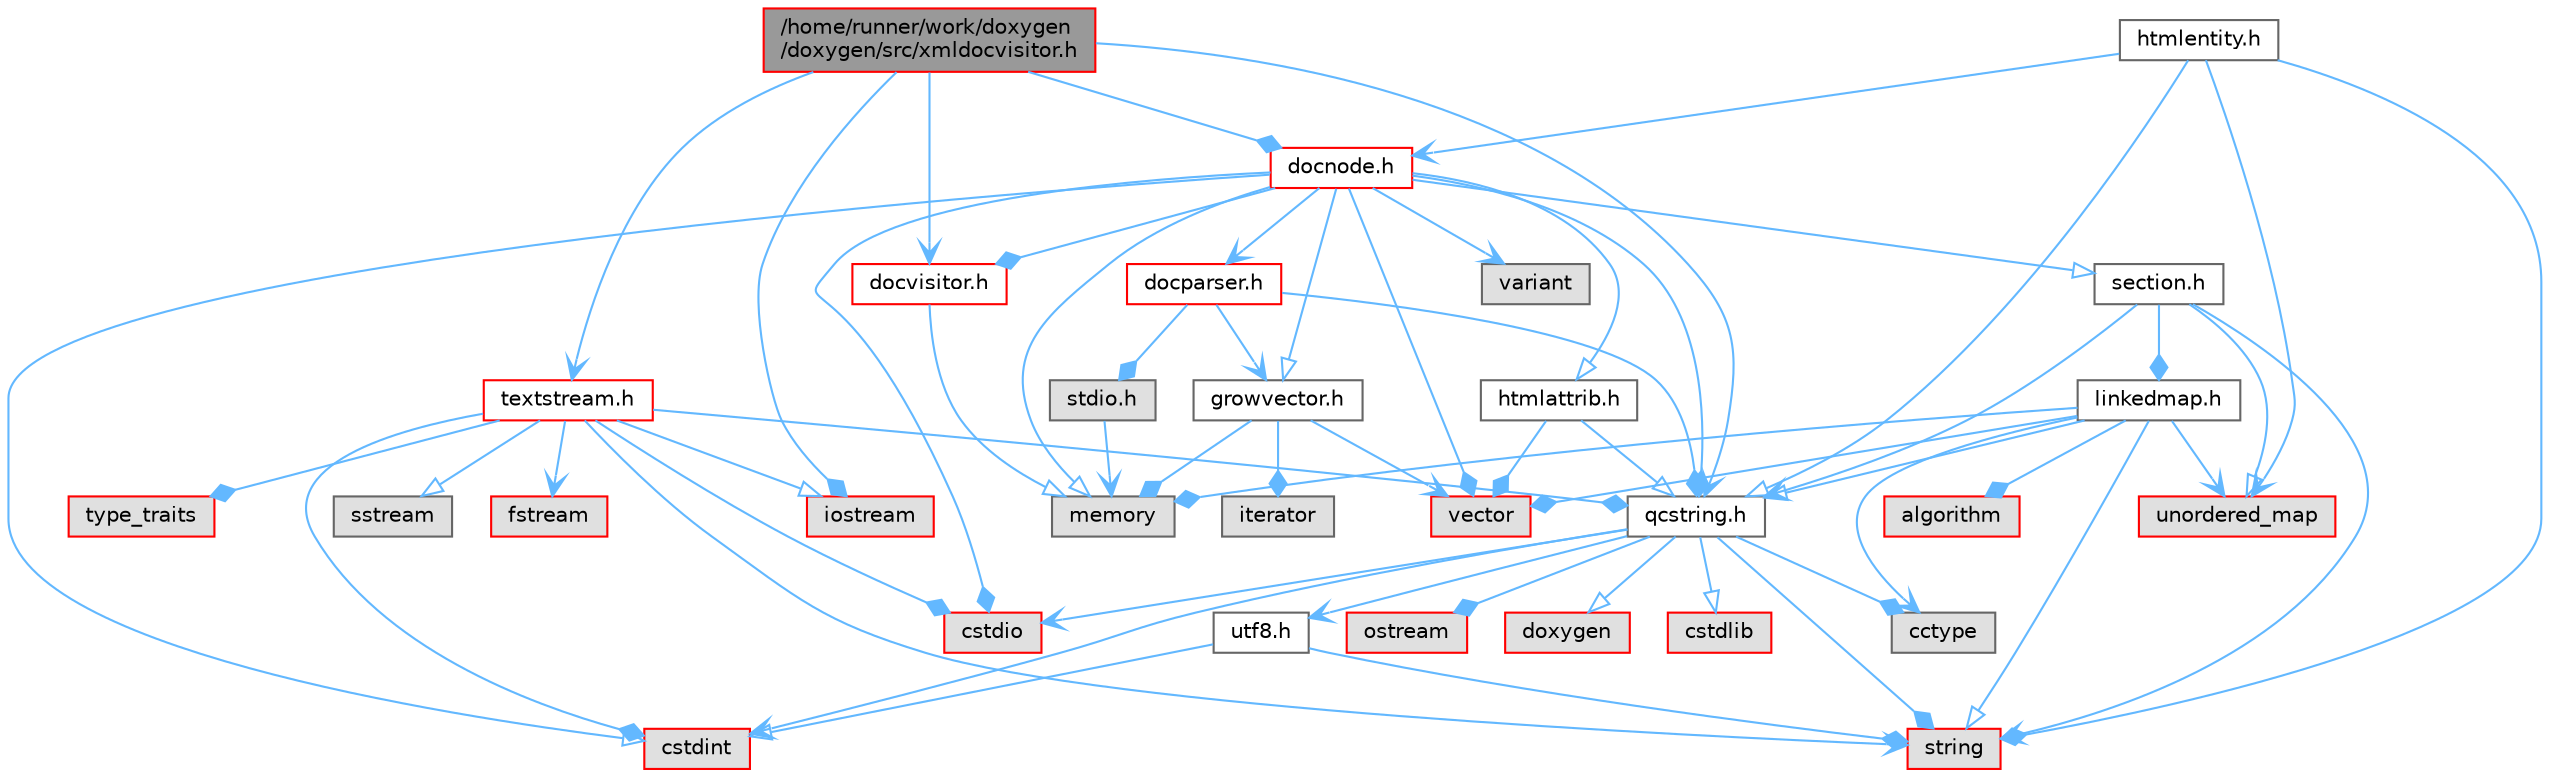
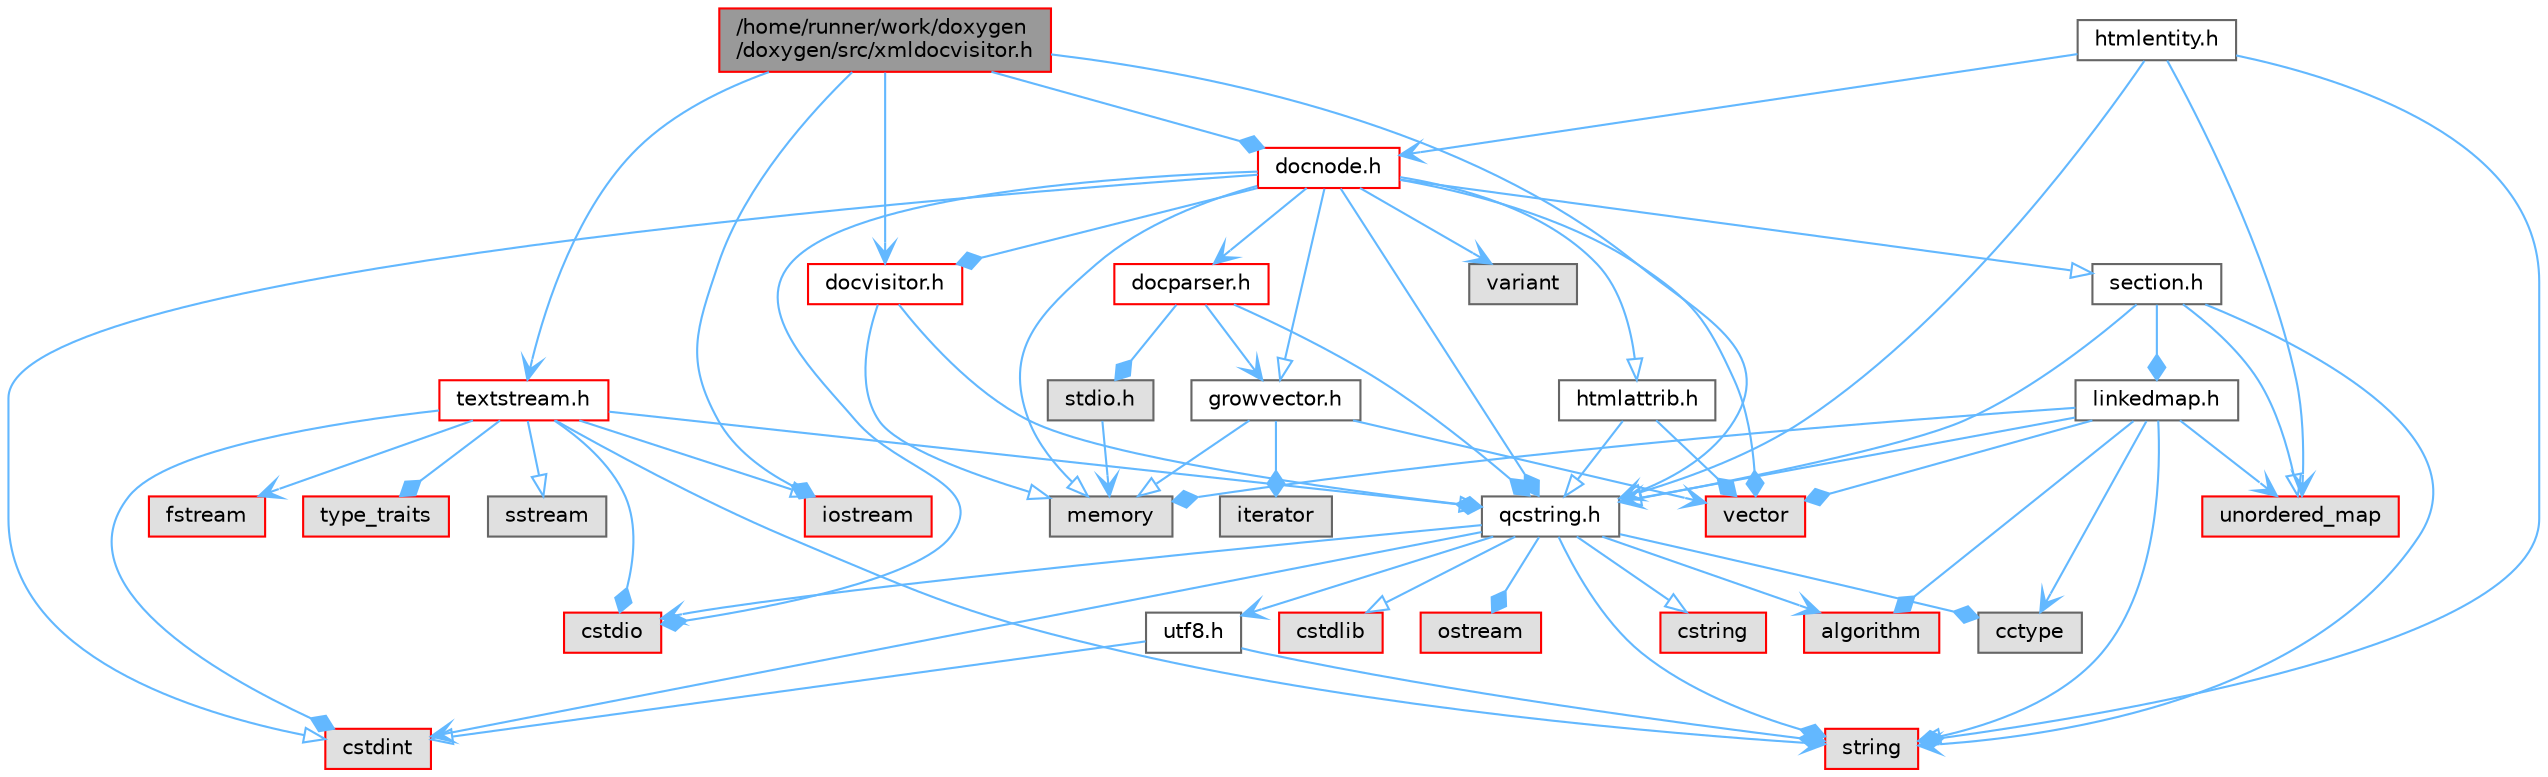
  digraph {
    node [color=red fillcolor="#E0E0E0" fontname=Helvetica fontsize=10 shape=box style=filled]
    edge [arrowhead=diamond color=steelblue1 fontname=Helvetica fontsize=10 labelfontname=Helvetica labelfontsize=10 style=solid]
    n1 [fillcolor=grey60 fontcolor=black height=0.2 label="/home/runner/work/doxygen\l/doxygen/src/xmldocvisitor.h" width=0.4]
    n2 [height=0.2 label=iostream width=0.4]
    n3 [color=gray40 fillcolor=white height=0.2 label="qcstring.h" width=0.4]
    n4 [fillcolor=white height=0.2 label="docvisitor.h" width=0.4]
    n5 [fillcolor=white height=0.2 label="docnode.h" width=0.4]
    n6 [fillcolor=white height=0.2 label="textstream.h" width=0.4]
    n7 [height=0.2 label=string width=0.4]
    n8 [height=0.2 label=algorithm width=0.4]
    n9 [color=gray40 height=0.2 label=cctype width=0.4]
-   n10 [height=0.2 label=doxygen width=0.4]
+   n10 [height=0.2 label=cstring width=0.4]
    n11 [height=0.2 label=cstdio width=0.4]
    n12 [height=0.2 label=cstdlib width=0.4]
    n13 [height=0.2 label=cstdint width=0.4]
    n14 [height=0.2 label=ostream width=0.4]
    n15 [color=gray40 fillcolor=white height=0.2 label="utf8.h" width=0.4]
    n16 [color=gray40 height=0.2 label=memory width=0.4]
    n17 [height=0.2 label=vector width=0.4]
    n18 [color=gray40 height=0.2 label=variant width=0.4]
    n19 [fillcolor=white height=0.2 label="docparser.h" width=0.4]
    n20 [color=gray40 fillcolor=white height=0.2 label="growvector.h" width=0.4]
    n21 [color=gray40 fillcolor=white height=0.2 label="htmlattrib.h" width=0.4]
    n22 [color=gray40 fillcolor=white height=0.2 label="section.h" width=0.4]
    n23 [color=gray40 height=0.2 label=sstream width=0.4]
    n24 [height=0.2 label=fstream width=0.4]
    n25 [height=0.2 label=type_traits width=0.4]
    n26 [color=gray40 height=0.2 label="stdio.h" width=0.4]
    n27 [color=gray40 height=0.2 label=iterator width=0.4]
    n28 [color=gray40 fillcolor=white height=0.2 label="htmlentity.h" width=0.4]
    n29 [height=0.2 label=unordered_map width=0.4]
    n30 [color=gray40 fillcolor=white height=0.2 label="linkedmap.h" width=0.4]
    n1 -> n2
    n1 -> n3 [arrowhead=vee]
    n1 -> n4 [arrowhead=vee]
    n1 -> n5
    n1 -> n6 [arrowhead=vee]
    n3 -> n7
+   n3 -> n8 [arrowhead=vee]
    n3 -> n9
    n3 -> n10 [arrowhead=onormal]
    n3 -> n11 [arrowhead=vee]
    n3 -> n12 [arrowhead=onormal]
    n3 -> n13 [arrowhead=vee]
    n3 -> n14
    n3 -> n15 [arrowhead=vee]
+   n4 -> n3 [arrowhead=onormal]
    n4 -> n16 [arrowhead=onormal]
    n5 -> n3
    n5 -> n4
    n5 -> n11
    n5 -> n13 [arrowhead=onormal]
    n5 -> n16 [arrowhead=onormal]
    n5 -> n17
    n5 -> n18 [arrowhead=vee]
    n5 -> n19 [arrowhead=vee]
    n5 -> n20 [arrowhead=onormal]
    n5 -> n21 [arrowhead=onormal]
    n5 -> n22 [arrowhead=onormal]
    n6 -> n2 [arrowhead=onormal]
    n6 -> n3
    n6 -> n7 [arrowhead=vee]
    n6 -> n11
    n6 -> n13
    n6 -> n23 [arrowhead=onormal]
    n6 -> n24 [arrowhead=vee]
    n6 -> n25
    n15 -> n7
    n15 -> n13 [arrowhead=onormal]
    n19 -> n3
    n19 -> n20 [arrowhead=vee]
    n19 -> n26
-   n20 -> n16
+   n20 -> n16 [arrowhead=onormal]
    n20 -> n17 [arrowhead=vee]
    n20 -> n27
    n21 -> n3 [arrowhead=onormal]
    n21 -> n17
    n22 -> n3 [arrowhead=vee]
    n22 -> n7 [arrowhead=vee]
    n22 -> n29 [arrowhead=onormal]
    n22 -> n30
    n26 -> n16 [arrowhead=vee]
    n28 -> n3 [arrowhead=onormal]
    n28 -> n5 [arrowhead=vee]
    n28 -> n7
    n28 -> n29 [arrowhead=vee]
    n30 -> n3 [arrowhead=onormal]
    n30 -> n7 [arrowhead=onormal]
    n30 -> n8
    n30 -> n9 [arrowhead=vee]
    n30 -> n16
    n30 -> n17
    n30 -> n29 [arrowhead=vee]
  }
